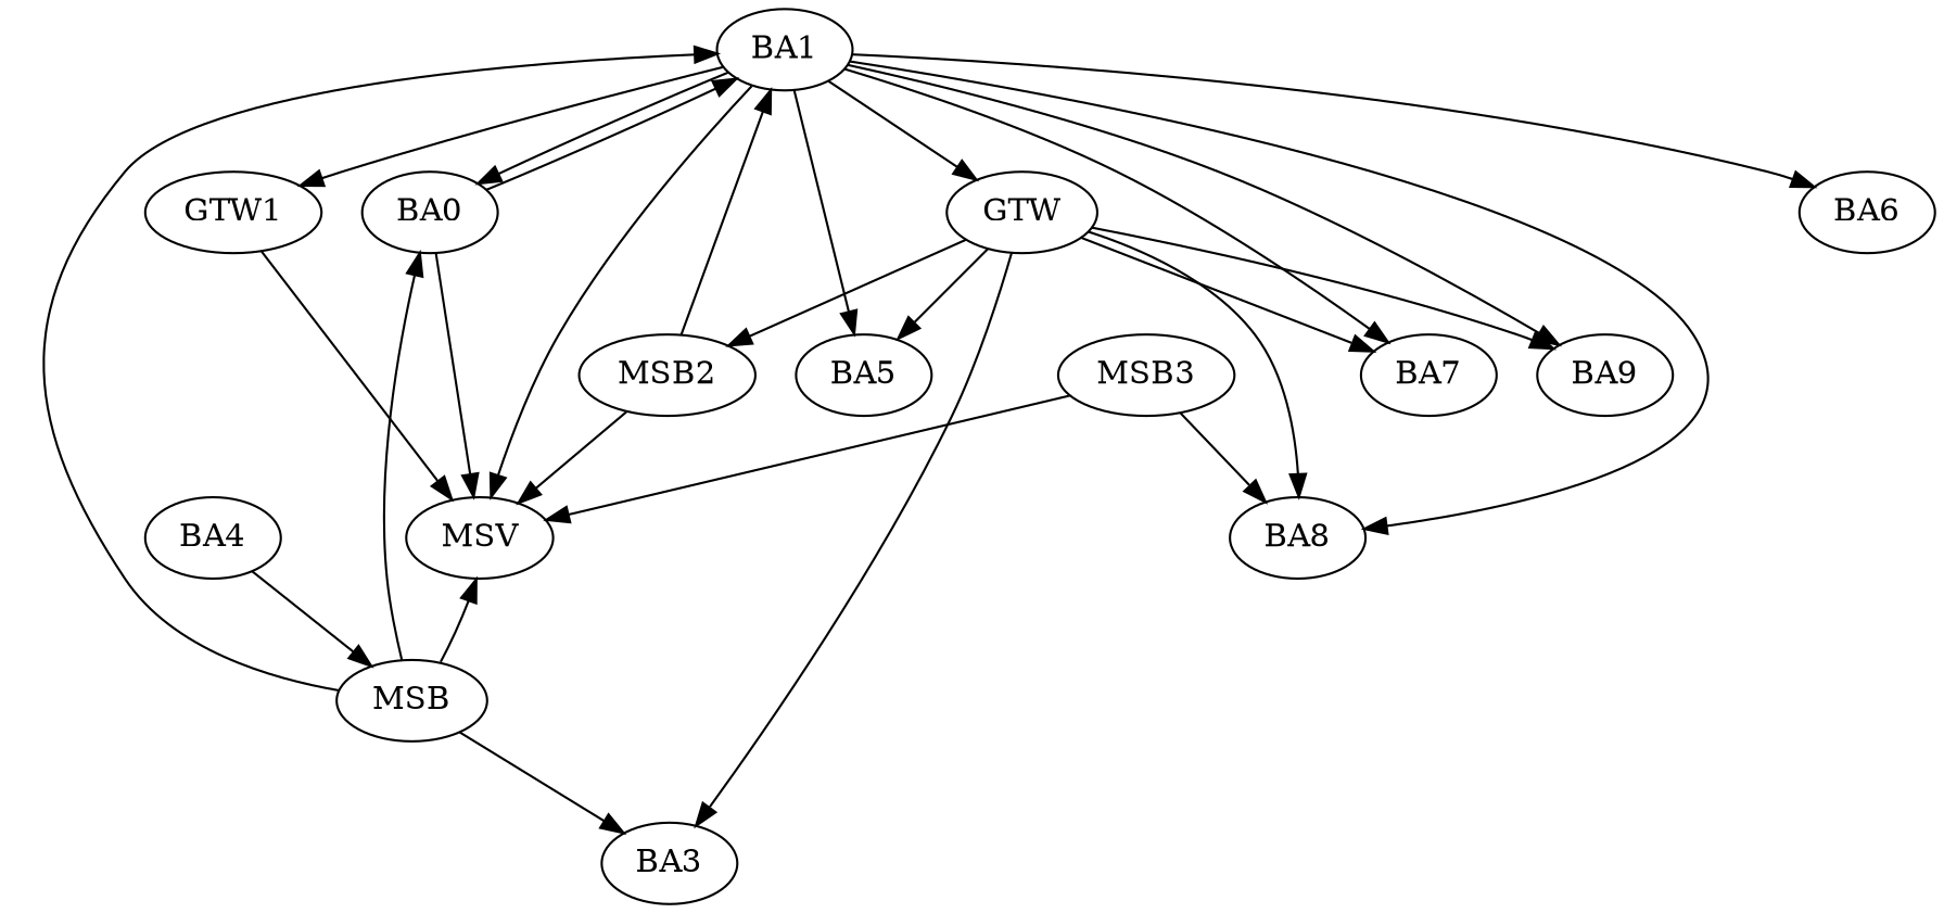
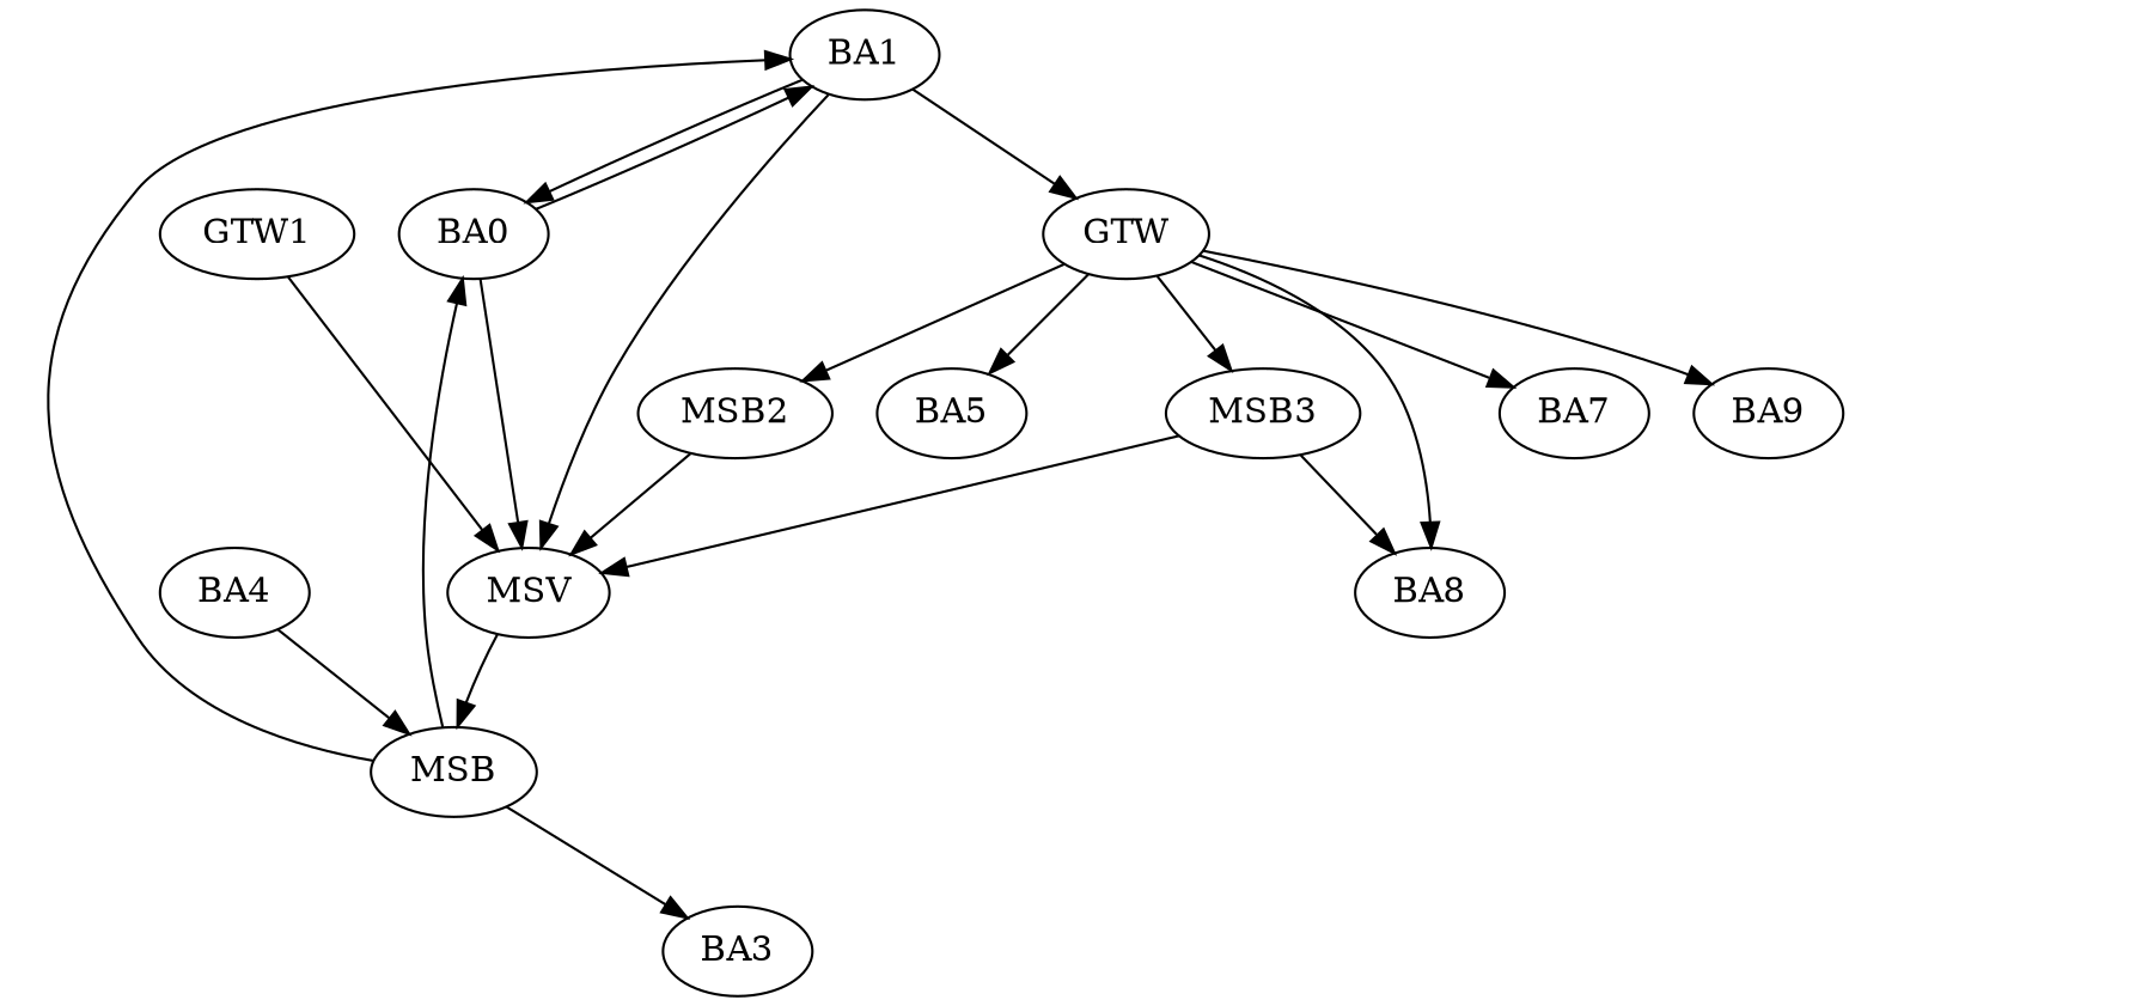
  strict digraph {
    n1 [label=BA1]
    n2 [label=BA0]
    n3 [label=BA5]
-   n4 [label=BA6]
    n5 [label=BA7]
    n6 [label=BA8]
    n7 [label=BA9]
    n8 [label=MSV]
    n9 [label=GTW1]
    n10 [label=GTW]
    n11 [label=BA3]
    n12 [label=MSB]
    n13 [label=BA4]
    n14 [label=MSB2]
    n15 [label=MSB3]
    n1 -> n2
-   n1 -> n3
-   n1 -> n4
-   n1 -> n5
-   n1 -> n6
-   n1 -> n7
    n1 -> n8
-   n1 -> n9
    n1 -> n10
    n2 -> n1
    n2 -> n8
    n9 -> n8
    n10 -> n3
    n10 -> n5
    n10 -> n6
    n10 -> n7
    n10 -> n14
-   n10 -> n11
+   n10 -> n15
    n12 -> n1
    n12 -> n2
-   n12 -> n8
+   n8 -> n12
    n12 -> n11
    n13 -> n12
-   n14 -> n1
    n14 -> n8
    n15 -> n6
    n15 -> n8
  }
